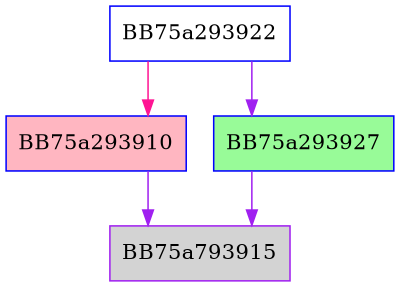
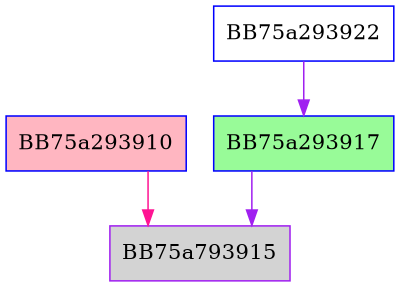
  digraph {
    splines=ortho
    node [color=blue shape=box style=filled]
    edge [color=deeppink]
    BB75a293910 [fillcolor=lightpink]
    BB75a293922 [fillcolor=white]
-   BB75a293927 [fillcolor=palegreen]
+   BB75a293927 [fillcolor=palegreen label=BB75a293917]
    n4 [color=purple fillcolor=lightgrey label=BB75a793915]
-   BB75a293910 -> n4 [color=purple]
-   BB75a293922 -> BB75a293910
+   BB75a293910 -> n4
    BB75a293922 -> BB75a293927 [color=purple]
    BB75a293927 -> n4 [color=purple]
  }
